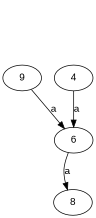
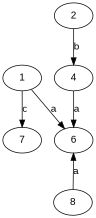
  strict digraph {
    fontname="Liberation Sans"
    node [fontname="Liberation Sans"]
    edge [fontname="Liberation Sans"]
    n1 [label=6]
-   1 [label=9]
+   1
+   7
+   2
    4
    n6 [label=8]
    1 -> n1 [label=a]
+   1 -> 7 [label=c]
+   2 -> 4 [label=b]
    4 -> n1 [label=a]
-   n1 -> n6 [label=a]
+   n6 -> n1 [label=a]
  }
